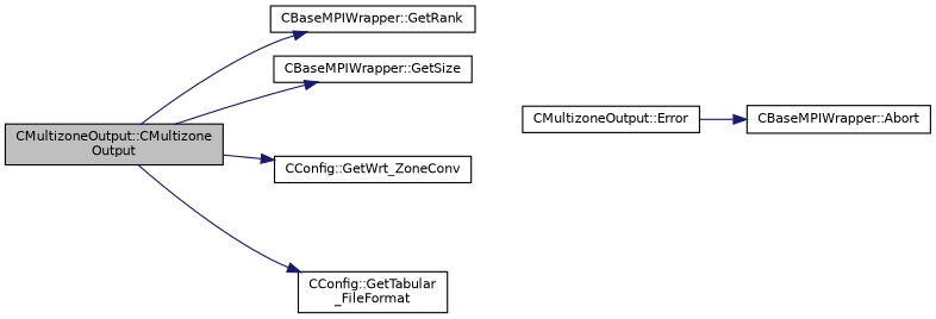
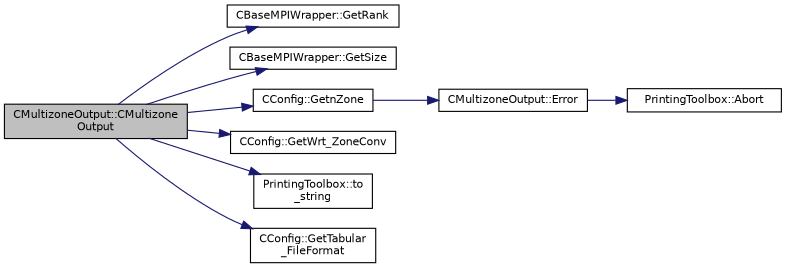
  digraph {
    rankdir=LR
    node [color=black fillcolor=white fontname=Helvetica fontsize=10 shape=record style=filled]
    edge [color=midnightblue fontname=Helvetica fontsize=10 labelfontname=Helvetica labelfontsize=10 style=solid]
    n1 [fillcolor=grey75 fontcolor=black height=0.2 label="CMultizoneOutput::CMultizone\lOutput" width=0.4]
    n2 [height=0.2 label="CBaseMPIWrapper::GetRank" width=0.4]
    n3 [height=0.2 label="CBaseMPIWrapper::GetSize" width=0.4]
+   n4 [height=0.2 label="CConfig::GetnZone" width=0.4]
    n5 [height=0.2 label="CConfig::GetWrt_ZoneConv" width=0.4]
+   n6 [height=0.2 label="PrintingToolbox::to\l_string" width=0.4]
    n7 [height=0.2 label="CConfig::GetTabular\l_FileFormat" width=0.4]
    n8 [height=0.2 label="CMultizoneOutput::Error" width=0.4]
-   n9 [height=0.2 label="CBaseMPIWrapper::Abort" width=0.4]
+   n9 [height=0.2 label="PrintingToolbox::Abort" width=0.4]
    n1 -> n2
    n1 -> n3
+   n1 -> n4
    n1 -> n5
+   n1 -> n6
    n1 -> n7
+   n4 -> n8
    n8 -> n9
  }
